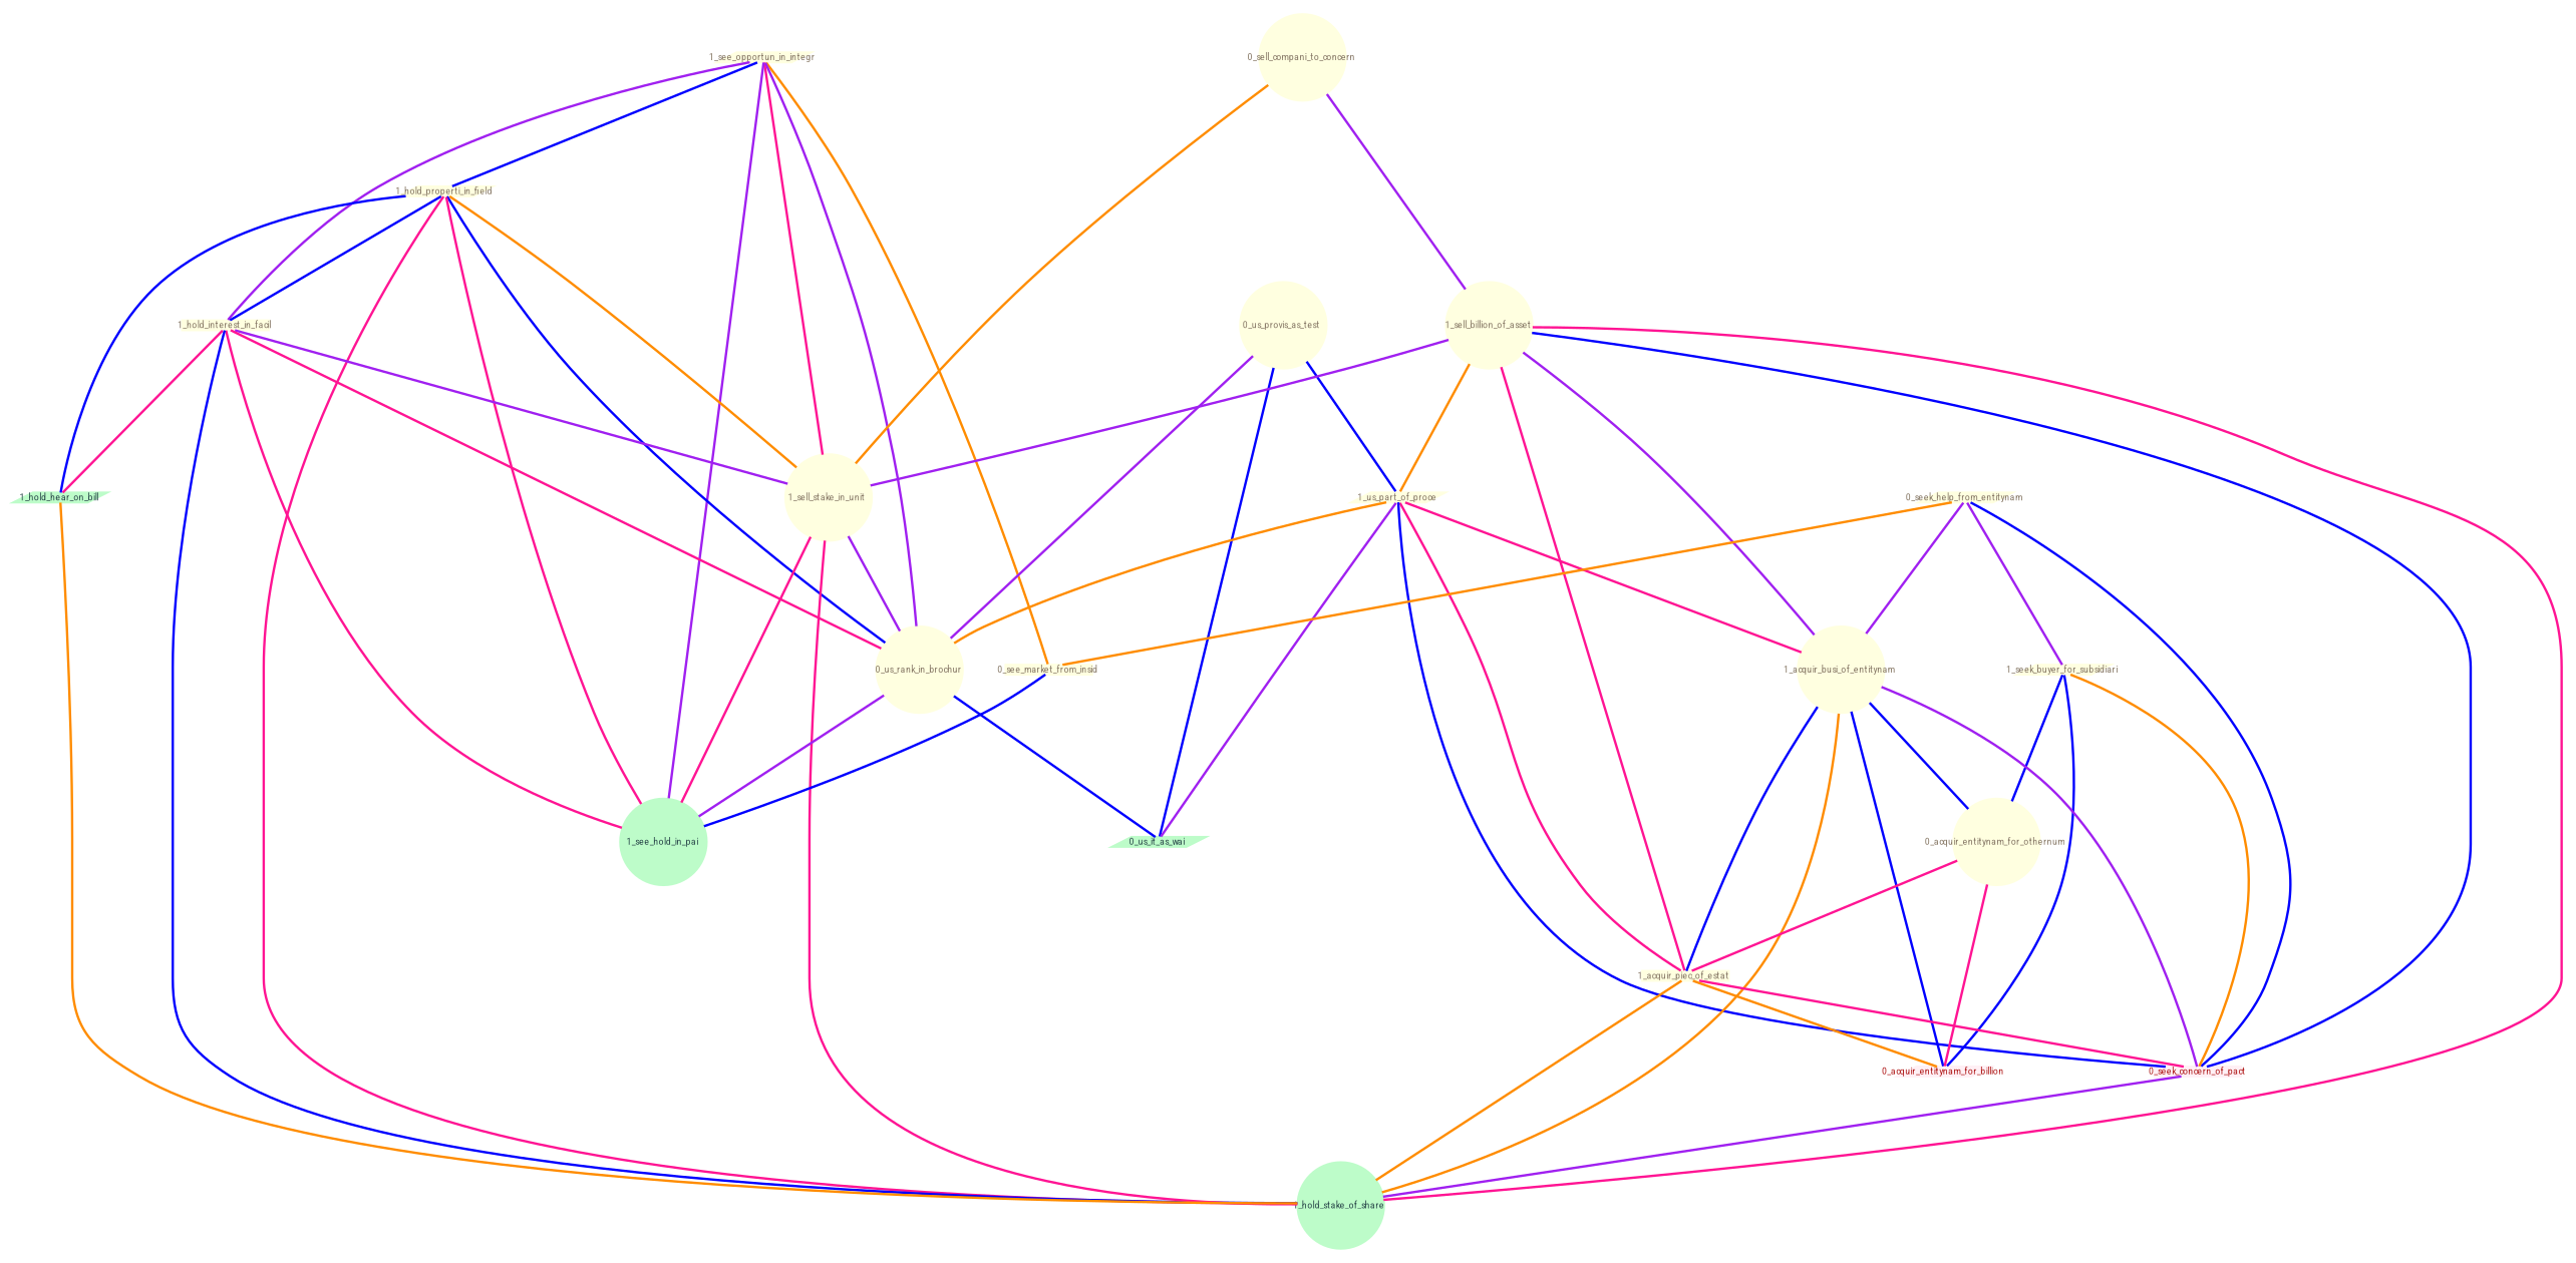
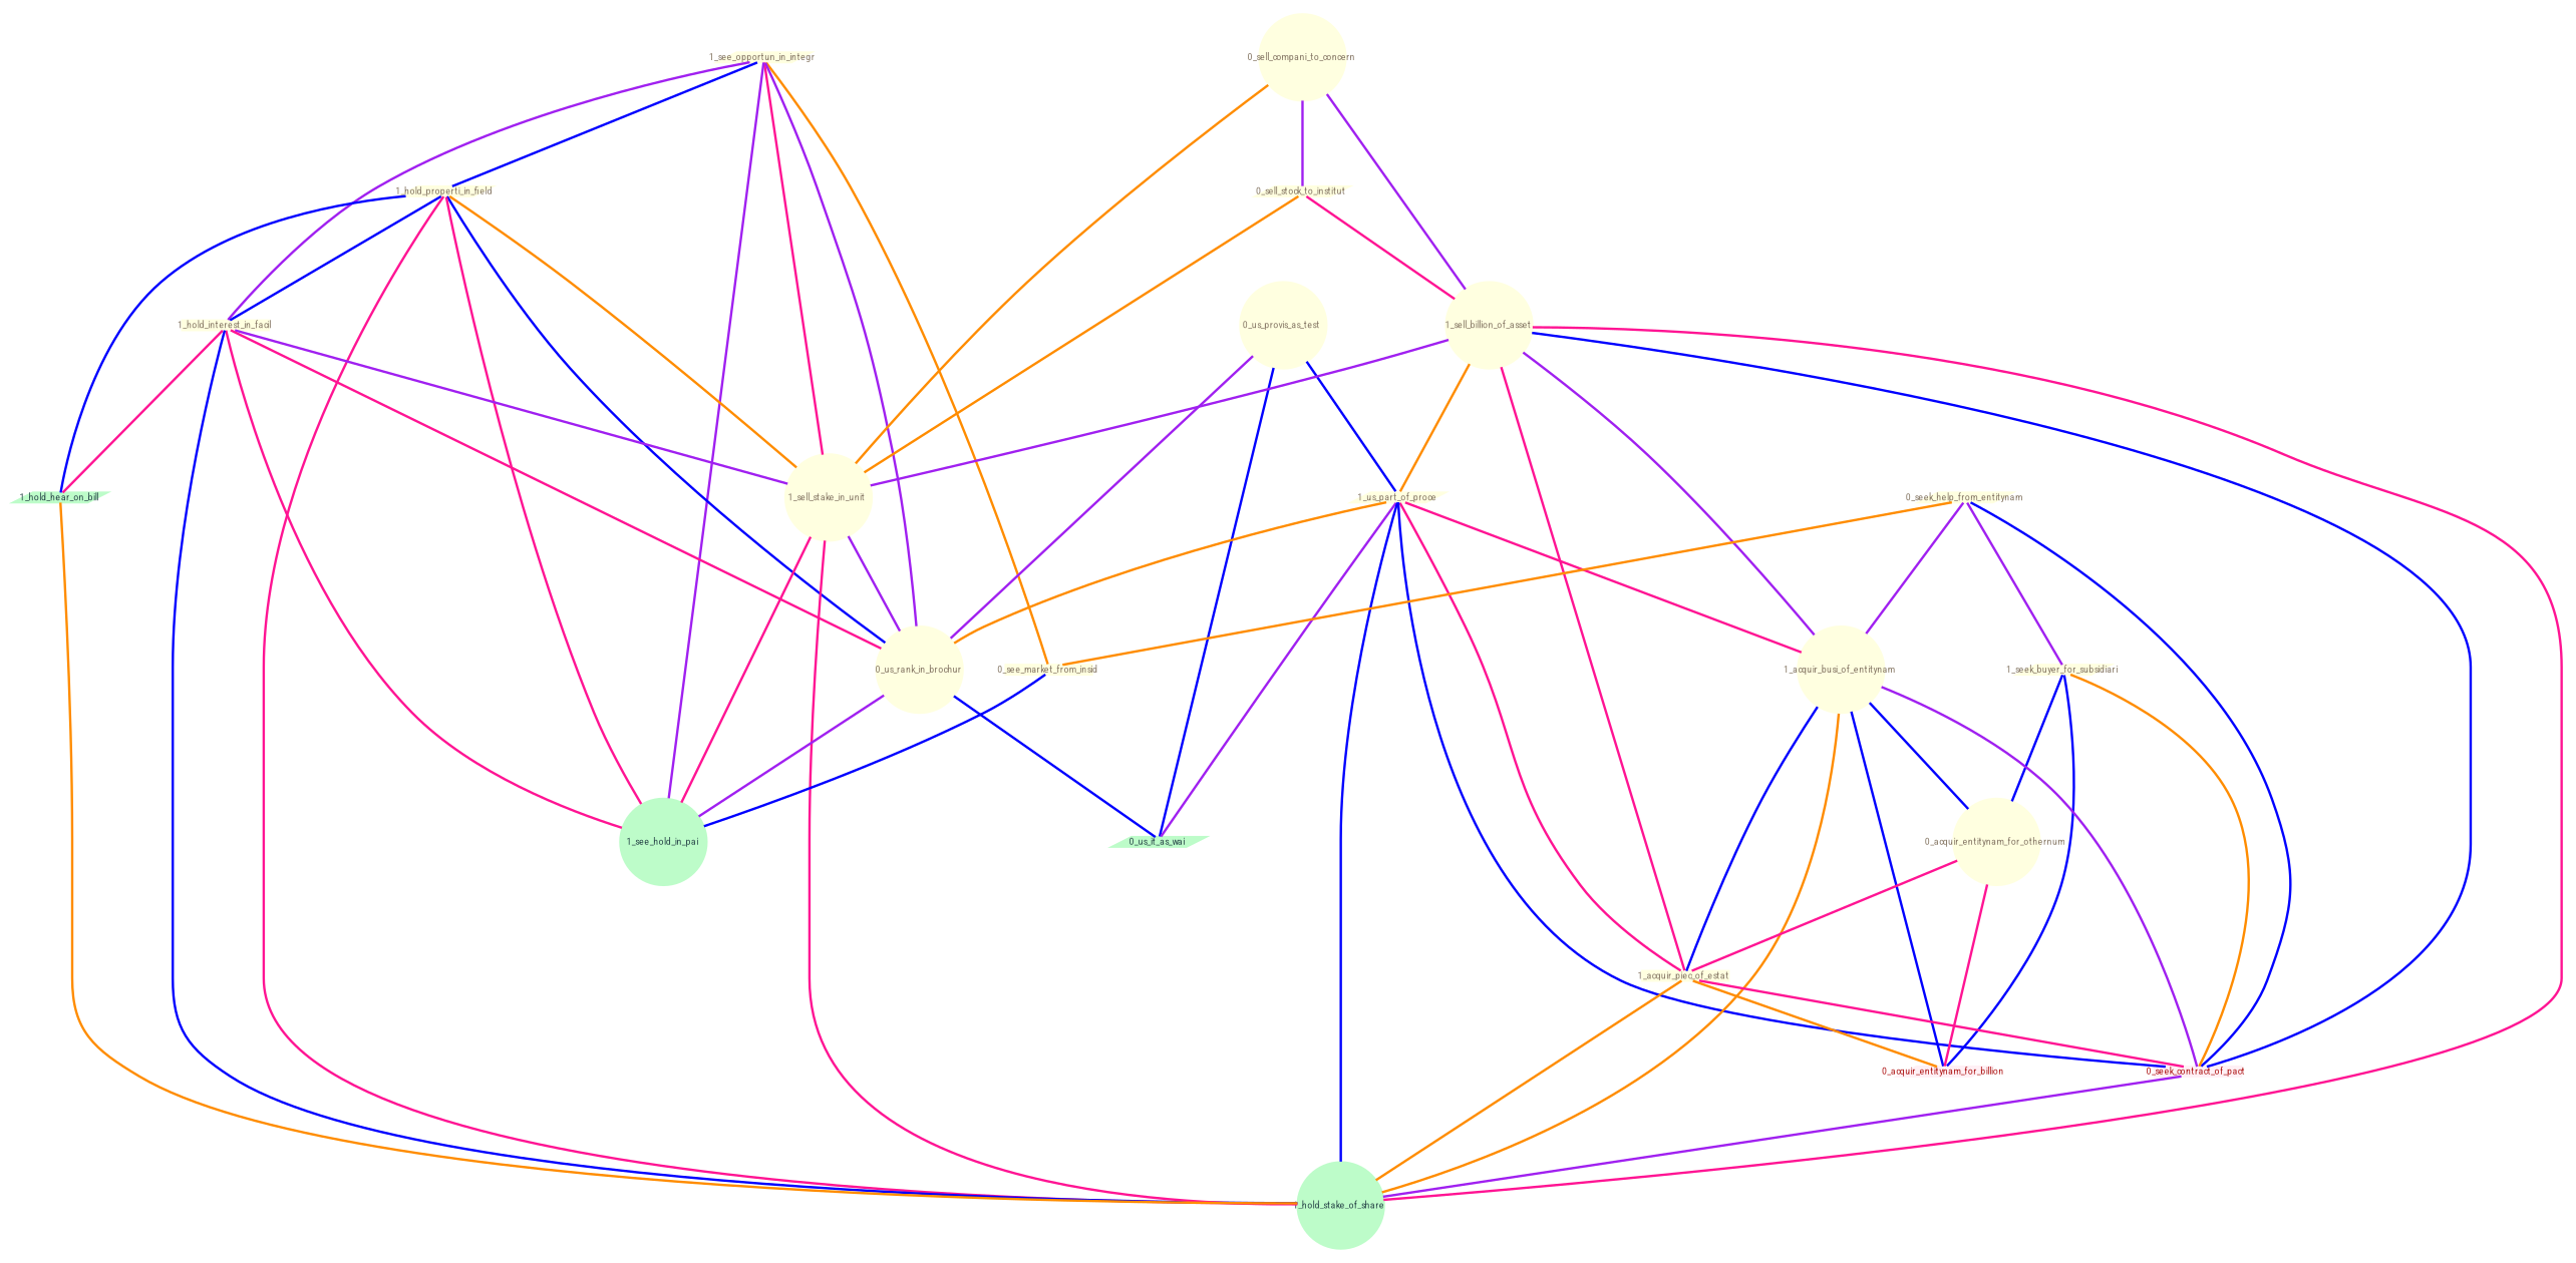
  graph {
    fontname="Roboto Condensed"
    node [color="#ffffe0" fixedsize=true fontcolor="#8b7d6b" fontname="Roboto Condensed" fontsize=4 shape=parallelogram style=filled]
    edge [color=blue fontname="Roboto Condensed" w=1]
    "1_see_opportun_in_integr " [height=.06 width=.5]
    "0_us_provis_as_test " [height=.06 shape=circle width=.5]
    "0_sell_compani_to_concern " [height=.06 shape=circle width=.5]
+   "0_sell_stock_to_institut " [height=.06 width=.5]
    "1_sell_billion_of_asset " [height=.06 shape=circle width=.5]
    "1_hold_properti_in_field " [height=.06 width=.5]
    "1_us_part_of_proce " [height=.06 width=.5]
    "0_seek_help_from_entitynam " [height=.06 width=.5]
    "1_seek_buyer_for_subsidiari " [height=.06 width=.5]
    "1_acquir_busi_of_entitynam " [height=.06 shape=circle width=.5]
    "0_acquir_entitynam_for_othernum " [height=.06 shape=circle width=.5]
    "1_hold_interest_in_facil " [height=.06 shape=box width=.5]
    "1_acquir_piec_of_estat " [height=.06 shape=box width=.5]
    "1_sell_stake_in_unit " [height=.06 shape=circle width=.5]
    "0_see_market_from_insid " [height=.06 shape=box width=.5]
    "0_us_rank_in_brochur " [height=.06 shape=circle width=.5]
-   "0_seek_contract_of_pact " [color="#fff0f5" fontcolor="#b22222" height=.06 shape=box width=.5 label="0_seek_concern_of_pact"]
+   "0_seek_contract_of_pact " [color="#fff0f5" fontcolor="#b22222" height=.06 shape=box width=.5]
    "0_acquir_entitynam_for_billion " [color="#fff0f5" fontcolor="#b22222" height=.06 width=.5]
    n19 [color="#BDFCC9" fontcolor="#2f4f4f" height=.06 label="1_see_hold_in_pai" shape=circle width=.5]
    "0_us_it_as_wai " [color="#BDFCC9" fontcolor="#2f4f4f" height=.06 width=.5]
    "1_hold_stake_of_share " [color="#BDFCC9" fontcolor="#2f4f4f" height=.06 shape=circle width=.5]
    "1_hold_hear_on_bill " [color="#BDFCC9" fontcolor="#2f4f4f" height=.06 width=.5]
    subgraph sub_1 {
      "1_see_opportun_in_integr "
      "0_us_provis_as_test "
      "0_sell_compani_to_concern "
+     "0_sell_stock_to_institut "
      "1_sell_billion_of_asset "
      "1_hold_properti_in_field "
      "1_us_part_of_proce "
      "0_seek_help_from_entitynam "
      "1_seek_buyer_for_subsidiari "
      "1_acquir_busi_of_entitynam "
      "0_acquir_entitynam_for_othernum "
      "1_hold_interest_in_facil "
      "1_acquir_piec_of_estat "
      "1_sell_stake_in_unit "
      "0_see_market_from_insid "
      "0_us_rank_in_brochur "
    }
    subgraph sub_2 {
      "0_seek_contract_of_pact "
      "0_acquir_entitynam_for_billion "
    }
    "1_see_opportun_in_integr " -- "1_hold_properti_in_field "
    "1_see_opportun_in_integr " -- "1_hold_interest_in_facil " [color=purple]
    "1_see_opportun_in_integr " -- "1_sell_stake_in_unit " [color=deeppink]
    "1_see_opportun_in_integr " -- "0_see_market_from_insid " [color=darkorange]
    "1_see_opportun_in_integr " -- "0_us_rank_in_brochur " [color=purple]
    "1_see_opportun_in_integr " -- n19 [color=purple w=2]
    "0_us_provis_as_test " -- "1_us_part_of_proce "
    "0_us_provis_as_test " -- "0_us_rank_in_brochur " [color=purple]
    "0_us_provis_as_test " -- "0_us_it_as_wai " [w=2]
+   "0_sell_compani_to_concern " -- "0_sell_stock_to_institut " [color=purple w=2]
    "0_sell_compani_to_concern " -- "1_sell_billion_of_asset " [color=purple]
    "0_sell_compani_to_concern " -- "1_sell_stake_in_unit " [color=darkorange]
+   "0_sell_stock_to_institut " -- "1_sell_billion_of_asset " [color=deeppink]
+   "0_sell_stock_to_institut " -- "1_sell_stake_in_unit " [color=darkorange]
    "1_sell_billion_of_asset " -- "1_us_part_of_proce " [color=darkorange]
    "1_sell_billion_of_asset " -- "1_acquir_busi_of_entitynam " [color=purple]
    "1_sell_billion_of_asset " -- "1_acquir_piec_of_estat " [color=deeppink]
    "1_sell_billion_of_asset " -- "1_sell_stake_in_unit " [color=purple]
    "1_sell_billion_of_asset " -- "0_seek_contract_of_pact "
    "1_sell_billion_of_asset " -- "1_hold_stake_of_share " [color=deeppink]
    "1_hold_properti_in_field " -- "1_hold_interest_in_facil " [w=2]
    "1_hold_properti_in_field " -- "1_sell_stake_in_unit " [color=darkorange]
    "1_hold_properti_in_field " -- "0_us_rank_in_brochur "
    "1_hold_properti_in_field " -- n19 [color=deeppink]
    "1_hold_properti_in_field " -- "1_hold_stake_of_share " [color=deeppink]
    "1_hold_properti_in_field " -- "1_hold_hear_on_bill "
    "1_us_part_of_proce " -- "1_acquir_busi_of_entitynam " [color=deeppink]
    "1_us_part_of_proce " -- "1_acquir_piec_of_estat " [color=deeppink]
    "1_us_part_of_proce " -- "0_us_rank_in_brochur " [color=darkorange]
    "1_us_part_of_proce " -- "0_seek_contract_of_pact "
    "1_us_part_of_proce " -- "0_us_it_as_wai " [color=purple]
+   "1_us_part_of_proce " -- "1_hold_stake_of_share "
    "0_seek_help_from_entitynam " -- "1_seek_buyer_for_subsidiari " [color=purple]
    "0_seek_help_from_entitynam " -- "1_acquir_busi_of_entitynam " [color=purple]
    "0_seek_help_from_entitynam " -- "0_see_market_from_insid " [color=darkorange]
    "0_seek_help_from_entitynam " -- "0_seek_contract_of_pact "
    "1_seek_buyer_for_subsidiari " -- "0_acquir_entitynam_for_othernum "
    "1_seek_buyer_for_subsidiari " -- "0_seek_contract_of_pact " [color=darkorange]
    "1_seek_buyer_for_subsidiari " -- "0_acquir_entitynam_for_billion "
    "1_acquir_busi_of_entitynam " -- "0_acquir_entitynam_for_othernum "
    "1_acquir_busi_of_entitynam " -- "1_acquir_piec_of_estat " [w=2]
    "1_acquir_busi_of_entitynam " -- "0_seek_contract_of_pact " [color=purple]
    "1_acquir_busi_of_entitynam " -- "0_acquir_entitynam_for_billion "
    "1_acquir_busi_of_entitynam " -- "1_hold_stake_of_share " [color=darkorange]
    "0_acquir_entitynam_for_othernum " -- "1_acquir_piec_of_estat " [color=deeppink]
    "0_acquir_entitynam_for_othernum " -- "0_acquir_entitynam_for_billion " [color=deeppink w=3]
    "1_hold_interest_in_facil " -- "1_sell_stake_in_unit " [color=purple]
    "1_hold_interest_in_facil " -- "0_us_rank_in_brochur " [color=deeppink]
    "1_hold_interest_in_facil " -- n19 [color=deeppink]
    "1_hold_interest_in_facil " -- "1_hold_stake_of_share "
    "1_hold_interest_in_facil " -- "1_hold_hear_on_bill " [color=deeppink]
    "1_acquir_piec_of_estat " -- "0_seek_contract_of_pact " [color=deeppink]
    "1_acquir_piec_of_estat " -- "0_acquir_entitynam_for_billion " [color=darkorange]
    "1_acquir_piec_of_estat " -- "1_hold_stake_of_share " [color=darkorange]
    "1_sell_stake_in_unit " -- "0_us_rank_in_brochur " [color=purple]
    "1_sell_stake_in_unit " -- n19 [color=deeppink]
    "1_sell_stake_in_unit " -- "1_hold_stake_of_share " [color=deeppink]
    "0_see_market_from_insid " -- n19
    "0_us_rank_in_brochur " -- n19 [color=purple]
    "0_us_rank_in_brochur " -- "0_us_it_as_wai "
    "0_seek_contract_of_pact " -- "1_hold_stake_of_share " [color=purple]
    "1_hold_hear_on_bill " -- "1_hold_stake_of_share " [color=darkorange]
  }
